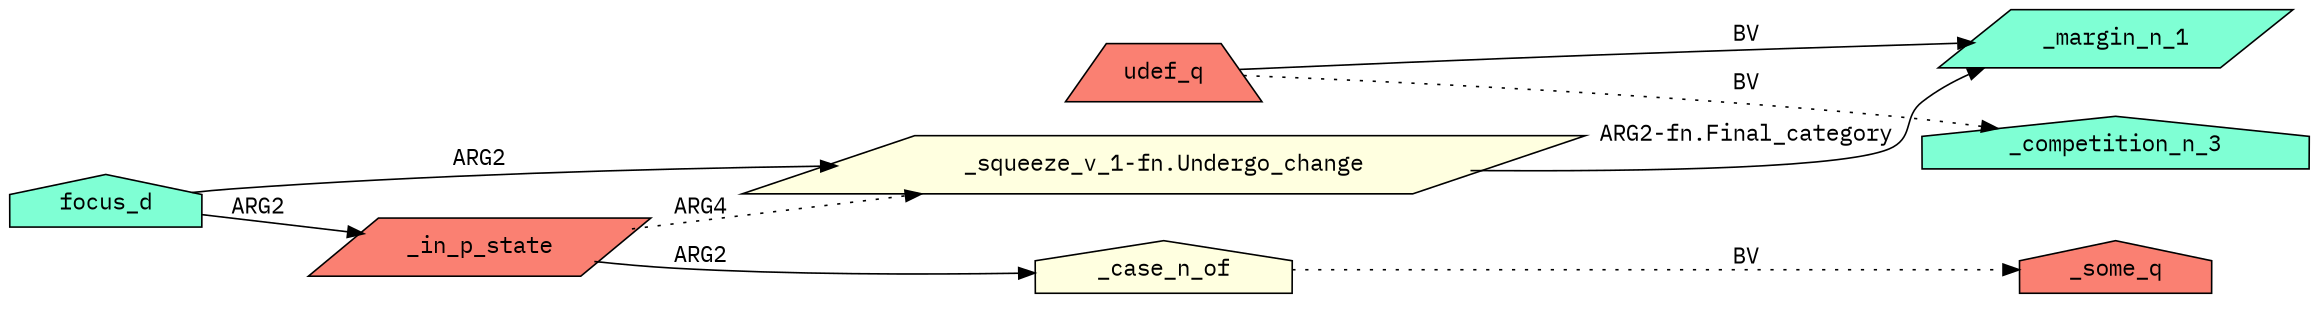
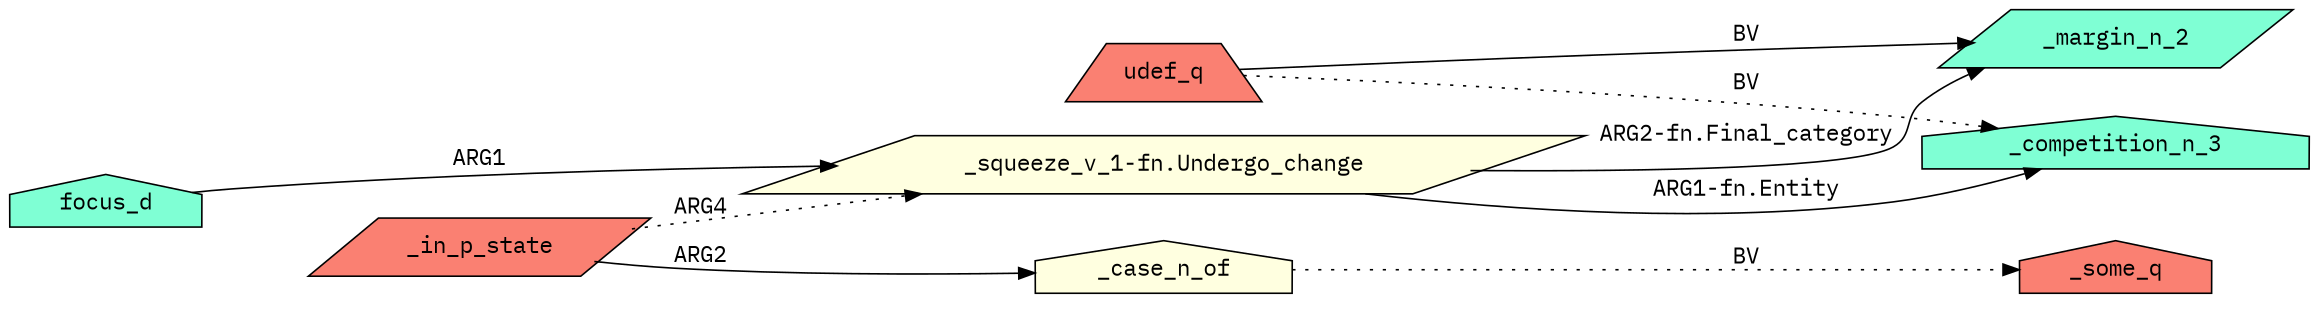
  digraph {
    fontname="IBM Plex Mono"
    rankdir=LR
    node [fillcolor=salmon fontname="IBM Plex Mono" shape=house style=filled]
    edge [fontname="IBM Plex Mono" style=solid]
    udef_q [shape=trapezium]
-   _margin_n_1 [fillcolor=aquamarine shape=parallelogram]
+   _margin_n_1 [fillcolor=aquamarine shape=parallelogram label=_margin_n_2]
    n3 [fillcolor=aquamarine label=_competition_n_3]
    focus_d [fillcolor=aquamarine]
    _in_p_state [shape=parallelogram]
    "_squeeze_v_1-fn.Undergo_change" [fillcolor=lightyellow shape=parallelogram]
    _case_n_of [fillcolor=lightyellow]
    _some_q
    udef_q -> _margin_n_1 [label=BV]
    udef_q -> n3 [label=BV style=dotted]
-   focus_d -> _in_p_state [label=ARG2]
-   focus_d -> "_squeeze_v_1-fn.Undergo_change" [label=ARG2]
+   focus_d -> "_squeeze_v_1-fn.Undergo_change" [label=ARG1]
    _in_p_state -> "_squeeze_v_1-fn.Undergo_change" [label=ARG4 style=dotted]
    _in_p_state -> _case_n_of [label=ARG2]
    "_squeeze_v_1-fn.Undergo_change" -> _margin_n_1 [label="ARG2-fn.Final_category"]
+   "_squeeze_v_1-fn.Undergo_change" -> n3 [label="ARG1-fn.Entity"]
    _case_n_of -> _some_q [label=BV style=dotted]
  }
